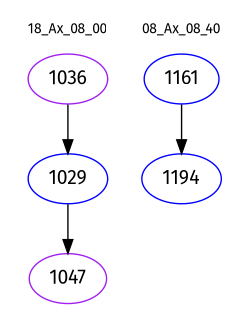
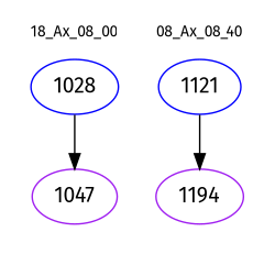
  digraph {
    fontname="Fira Sans"
    node [color=purple fontname="Fira Sans"]
    edge [color=black fontname="Fira Sans"]
-   n1 [label=1036]
-   n2 [color=blue label=1029]
+   n2 [color=blue label=1028]
    n3 [label=1047]
-   n4 [color=blue label=1161]
-   n5 [color=blue label=1194]
+   n4 [color=blue label=1121]
+   n5 [label=1194]
    subgraph cluster_1 {
      color=white
      fontsize=10
      label="18_Ax_08_00"
-     n1
      n2
      n3
    }
    subgraph cluster_2 {
      color=white
      fontsize=10
      label="08_Ax_08_40"
      n4
      n5
    }
-   n1 -> n2
    n2 -> n3
    n4 -> n5
  }
